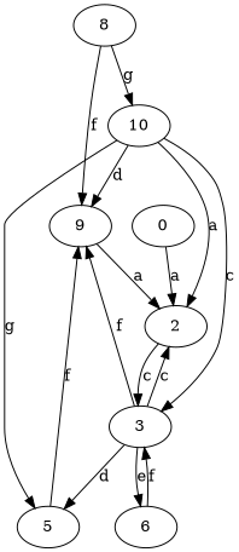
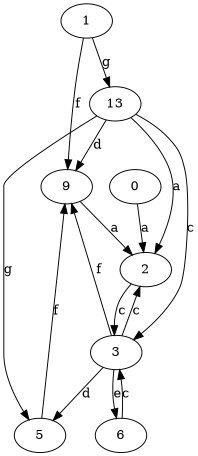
  strict digraph {
-   1 [label=8]
+   1
    9
-   10
+   10 [label=13]
    2
    3
    5
    6
    0
    1 -> 9 [label=f]
    1 -> 10 [label=g]
    9 -> 2 [label=a]
    10 -> 9 [label=d]
    10 -> 2 [label=a]
    10 -> 3 [label=c]
    10 -> 5 [label=g]
    2 -> 3 [label=c]
    3 -> 9 [label=f]
    3 -> 2 [label=c]
    3 -> 5 [label=d]
    3 -> 6 [label=e]
    5 -> 9 [label=f]
-   6 -> 3 [label=f]
+   6 -> 3 [label=c]
    0 -> 2 [label=a]
  }
